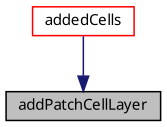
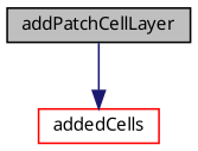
  digraph {
    rankdir=TB
    fontname="Noto Sans"
    node [fontname="Noto Sans" fontsize=10 shape=record]
    n1 [color=black fillcolor=grey75 fontcolor=black height=0.2 label=addPatchCellLayer style=filled width=0.4]
    n2 [color=red height=0.2 label=addedCells width=0.4]
-   n2 -> n1 [color=midnightblue fontname="Noto Sans" fontsize=10 labelfontname=Helvetica labelfontsize=10 style=solid]
+   n1 -> n2 [color=midnightblue fontname="Noto Sans" fontsize=10 labelfontname=Helvetica labelfontsize=10 style=solid]
  }
